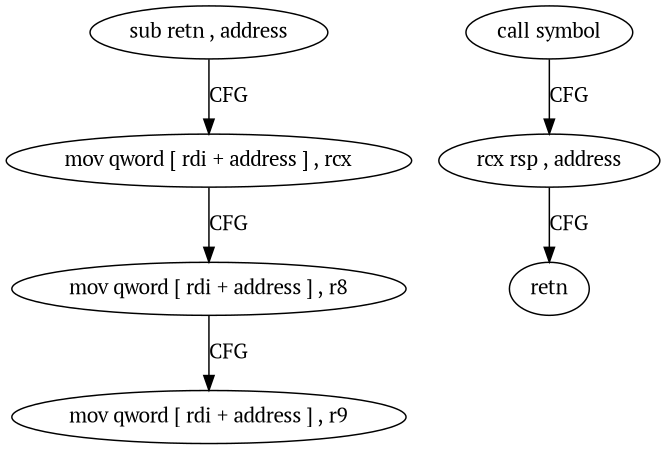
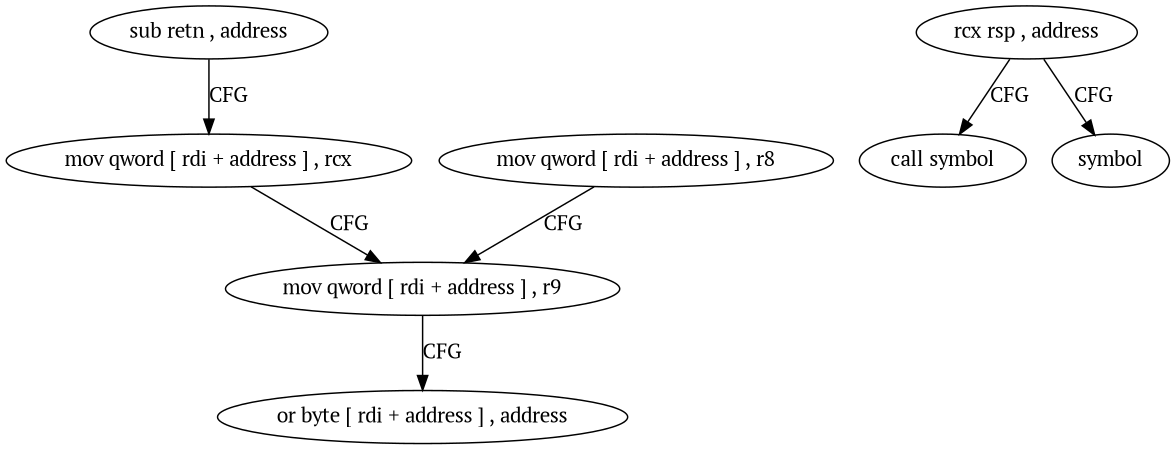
  digraph {
    fontname="PT Serif"
    node [fontname="PT Serif"]
    edge [fontname="PT Serif"]
    n1 [label="sub retn , address"]
    n2 [label="mov qword [ rdi + address ] , rcx"]
    n3 [label="mov qword [ rdi + address ] , r8"]
    n4 [label="mov qword [ rdi + address ] , r9"]
+   n5 [label="or byte [ rdi + address ] , address"]
    n6 [label="call symbol"]
    n7 [label="rcx rsp , address"]
-   n8 [label=retn]
+   n8 [label=symbol]
    n1 -> n2 [label=CFG]
-   n2 -> n3 [label=CFG]
+   n2 -> n4 [label=CFG]
    n3 -> n4 [label=CFG]
-   n6 -> n7 [label=CFG]
+   n4 -> n5 [label=CFG]
+   n7 -> n6 [label=CFG]
    n7 -> n8 [label=CFG]
  }
